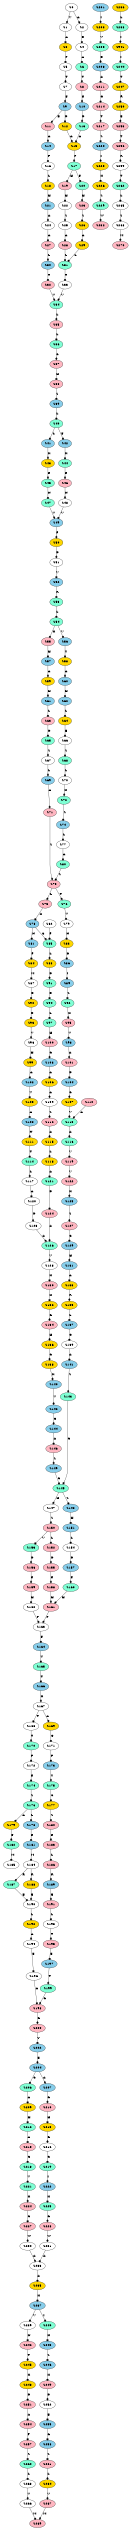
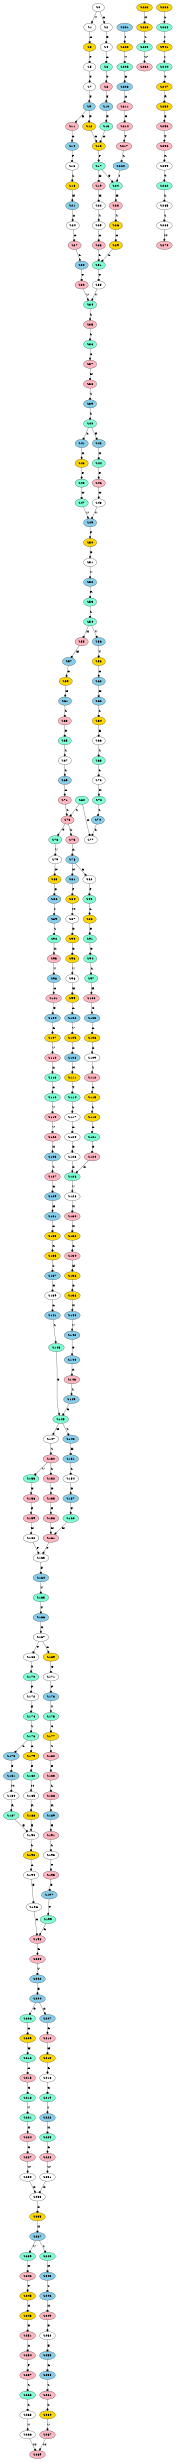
  strict digraph {
    node [fillcolor=lightpink style=filled]
    edge [arrowhead=dot]
    S0 [fillcolor=white]
    S1 [fillcolor=white]
    S2 [fillcolor=white]
    S3 [fillcolor=gold]
    S4 [fillcolor=white]
    S5 [fillcolor=white]
    S6 [fillcolor=aquamarine]
    S7 [fillcolor=white]
    S8
    S9 [fillcolor=skyblue]
    S10 [fillcolor=skyblue]
    S11
    S12 [fillcolor=gold]
    S13 [fillcolor=aquamarine]
    S14 [fillcolor=skyblue]
    S15 [fillcolor=gold]
    S16 [fillcolor=white]
    S17 [fillcolor=aquamarine]
    S18 [fillcolor=gold]
    S19
    S20 [fillcolor=aquamarine]
    S21 [fillcolor=skyblue]
    S22 [fillcolor=white]
    S23
    S24 [fillcolor=white]
    S25 [fillcolor=white]
    S26 [fillcolor=gold]
    S27
    S28
    S29 [fillcolor=gold]
    S30 [fillcolor=skyblue]
    S31 [fillcolor=aquamarine]
    S32
    S33 [fillcolor=white]
    S34 [fillcolor=aquamarine]
    S35
    S36 [fillcolor=aquamarine]
    S37
    S38
    S39 [fillcolor=skyblue]
    S40 [fillcolor=aquamarine]
    S41 [fillcolor=skyblue]
    S42 [fillcolor=skyblue]
    S43 [fillcolor=gold]
    S44 [fillcolor=aquamarine]
    S45 [fillcolor=aquamarine]
    S46
    S47 [fillcolor=aquamarine]
    S48 [fillcolor=white]
    S49 [fillcolor=skyblue]
    S50 [fillcolor=gold]
    S51 [fillcolor=white]
    S52 [fillcolor=skyblue]
    S53 [fillcolor=aquamarine]
    S54 [fillcolor=aquamarine]
    S55
    S56 [fillcolor=skyblue]
    S57 [fillcolor=skyblue]
    S58 [fillcolor=gold]
    S59 [fillcolor=gold]
    S60 [fillcolor=skyblue]
    S61 [fillcolor=skyblue]
    S62 [fillcolor=skyblue]
    S63
    S64 [fillcolor=gold]
    S65 [fillcolor=aquamarine]
    S66 [fillcolor=white]
    S67 [fillcolor=white]
    S68 [fillcolor=aquamarine]
    S69 [fillcolor=skyblue]
    S70 [fillcolor=white]
    S71
    S72 [fillcolor=aquamarine]
    S73
    S74 [fillcolor=skyblue]
    S75
    S76 [fillcolor=aquamarine]
    S77 [fillcolor=white]
    S78 [fillcolor=skyblue]
    S79 [fillcolor=white]
    S80 [fillcolor=aquamarine]
    S81 [fillcolor=skyblue]
    S82 [fillcolor=white]
    S83 [fillcolor=gold]
    S84 [fillcolor=gold]
    S85 [fillcolor=aquamarine]
    S86 [fillcolor=skyblue]
    S87 [fillcolor=white]
    S88 [fillcolor=gold]
    S89 [fillcolor=skyblue]
    S90 [fillcolor=gold]
    S91 [fillcolor=aquamarine]
    S92 [fillcolor=aquamarine]
    S93 [fillcolor=gold]
    S94 [fillcolor=aquamarine]
    S95
    S96 [fillcolor=white]
    S97 [fillcolor=aquamarine]
    S98 [fillcolor=skyblue]
    S99 [fillcolor=gold]
    S100
    S101
    S102 [fillcolor=skyblue]
    S103 [fillcolor=skyblue]
    S104 [fillcolor=skyblue]
    S105 [fillcolor=gold]
    S106 [fillcolor=gold]
    S107 [fillcolor=gold]
    S108 [fillcolor=skyblue]
    S109 [fillcolor=white]
    S110
    S111 [fillcolor=gold]
    S112
    S113 [fillcolor=aquamarine]
    S114 [fillcolor=aquamarine]
    S115 [fillcolor=gold]
    S116 [fillcolor=aquamarine]
    S117 [fillcolor=white]
    S118 [fillcolor=gold]
    S119
    S120 [fillcolor=white]
    S121 [fillcolor=aquamarine]
    S122
    S123 [fillcolor=white]
    S124
    S125 [fillcolor=skyblue]
    S126 [fillcolor=aquamarine]
    S127
    S128 [fillcolor=white]
    S129 [fillcolor=skyblue]
    S130
    S131 [fillcolor=skyblue]
    S132 [fillcolor=gold]
    S133 [fillcolor=gold]
    S134
    S135 [fillcolor=gold]
    S136 [fillcolor=gold]
    S137 [fillcolor=skyblue]
    S138 [fillcolor=gold]
    S139 [fillcolor=white]
    S140 [fillcolor=skyblue]
    S141 [fillcolor=skyblue]
    S142 [fillcolor=skyblue]
    S143 [fillcolor=aquamarine]
    S144 [fillcolor=skyblue]
    S145 [fillcolor=aquamarine]
    S146
    S147 [fillcolor=white]
    S148 [fillcolor=skyblue]
    S149 [fillcolor=skyblue]
    S150
    S151 [fillcolor=skyblue]
    S152
    S153 [fillcolor=aquamarine]
    S154 [fillcolor=white]
    S155
    S156
    S157 [fillcolor=skyblue]
    S158
    S159
    S160 [fillcolor=aquamarine]
    S161
    S162 [fillcolor=white]
    S163 [fillcolor=white]
    S164 [fillcolor=skyblue]
    S165 [fillcolor=aquamarine]
    S166 [fillcolor=skyblue]
    S167 [fillcolor=white]
    S168 [fillcolor=white]
    S169 [fillcolor=gold]
    S170 [fillcolor=aquamarine]
    S171 [fillcolor=white]
    S172 [fillcolor=white]
    S173 [fillcolor=skyblue]
    S174 [fillcolor=aquamarine]
    S175 [fillcolor=aquamarine]
    S176 [fillcolor=aquamarine]
    S177 [fillcolor=gold]
    S178 [fillcolor=skyblue]
    S179 [fillcolor=gold]
    S180
    S181 [fillcolor=skyblue]
    S182 [fillcolor=aquamarine]
    S183
    S184 [fillcolor=white]
    S185 [fillcolor=white]
    S186
    S187 [fillcolor=aquamarine]
    S188 [fillcolor=gold]
    S189 [fillcolor=skyblue]
    S190 [fillcolor=white]
    S191
    S192 [fillcolor=gold]
    S193 [fillcolor=white]
    S194 [fillcolor=white]
    S195
    S196 [fillcolor=white]
    S197 [fillcolor=skyblue]
    S198
    S199 [fillcolor=aquamarine]
    S200
    S202 [fillcolor=skyblue]
    S201 [fillcolor=skyblue]
    S203 [fillcolor=gold]
    S204 [fillcolor=skyblue]
    S205 [fillcolor=aquamarine]
    S206 [fillcolor=aquamarine]
    S207 [fillcolor=skyblue]
    S208 [fillcolor=skyblue]
    S209 [fillcolor=gold]
    S210
    S211
    S212 [fillcolor=aquamarine]
    S213 [fillcolor=gold]
    S214
    S215
    S216 [fillcolor=white]
    S217
    S218 [fillcolor=aquamarine]
    S219 [fillcolor=aquamarine]
    S220 [fillcolor=skyblue]
    S221 [fillcolor=aquamarine]
    S222 [fillcolor=skyblue]
    S223 [fillcolor=gold]
    S224
    S225 [fillcolor=aquamarine]
    S226 [fillcolor=gold]
    S227
    S228
    S229 [fillcolor=aquamarine]
    S230 [fillcolor=white]
    S231 [fillcolor=white]
    S232
    S233 [fillcolor=white]
    S235 [fillcolor=gold]
    S237 [fillcolor=skyblue]
    S236 [fillcolor=gold]
    S238 [fillcolor=aquamarine]
-   S239 [fillcolor=white]
+   S239 [fillcolor=aquamarine]
    S240 [fillcolor=aquamarine]
    n241 [fillcolor=gold label=S941]
    S242
    S243 [fillcolor=skyblue]
    S244 [fillcolor=aquamarine]
    S245 [fillcolor=gold]
    S246 [fillcolor=skyblue]
    S247 [fillcolor=gold]
    S248 [fillcolor=gold]
    S249
    S250 [fillcolor=gold]
    S251
    S252 [fillcolor=white]
    S253
    S254
    S255 [fillcolor=skyblue]
    S256
    S257
    S258 [fillcolor=skyblue]
    S259 [fillcolor=white]
    S260 [fillcolor=aquamarine]
    S261
    S262 [fillcolor=aquamarine]
    S263 [fillcolor=white]
    S264 [fillcolor=gold]
    S265 [fillcolor=white]
    S266 [fillcolor=white]
    S267
    S268 [fillcolor=white]
    S269
    S270
    S0 -> S1 [arrowhead=diamond label=V]
    S0 -> S2 [arrowhead=diamond label=A]
    S1 -> S3 [label=A]
    S2 -> S4 [label=D]
    S3 -> S5 [label=P]
    S4 -> S6 [label=A]
    S5 -> S7 [arrowhead=diamond label=T]
    S6 -> S8 [arrowhead=diamond label=T]
    S7 -> S9 [arrowhead=diamond label=F]
    S8 -> S10 [arrowhead=diamond label=F]
    S9 -> S11 [arrowhead=diamond label=E]
    S9 -> S12 [label=D]
    S10 -> S13 [arrowhead=diamond label=D]
    S11 -> S14 [arrowhead=diamond label=A]
    S12 -> S15 [arrowhead=diamond label=A]
    S13 -> S15 [label=A]
    S14 -> S16 [label=P]
    S15 -> S17 [arrowhead=diamond label=P]
    S16 -> S18 [arrowhead=diamond label=L]
    S17 -> S19 [label=H]
    S17 -> S20 [label=F]
    S18 -> S21 [arrowhead=diamond label=H]
    S19 -> S22 [label=H]
    S20 -> S23 [arrowhead=diamond label=H]
    S21 -> S24 [arrowhead=diamond label=A]
    S22 -> S25 [arrowhead=diamond label=S]
    S23 -> S26 [label=S]
    S24 -> S27 [label=A]
    S25 -> S28 [label=A]
    S26 -> S29 [label=A]
    S27 -> S30 [arrowhead=diamond label=L]
    S28 -> S31 [label=L]
    S29 -> S31 [label=L]
    S30 -> S32 [label=T]
    S31 -> S33 [label=T]
    S32 -> S34 [arrowhead=diamond label=V]
    S33 -> S34 [arrowhead=diamond label=V]
    S34 -> S35 [arrowhead=diamond label=L]
    S35 -> S36 [label=L]
    S36 -> S37 [arrowhead=diamond label=C]
    S37 -> S38 [label=H]
    S38 -> S39 [label=S]
    S39 -> S40 [label=L]
    S40 -> S41 [label=L]
    S40 -> S42 [label=F]
    S41 -> S43 [arrowhead=diamond label=K]
    S42 -> S44 [label=K]
    S43 -> S45 [arrowhead=diamond label=F]
    S44 -> S46 [arrowhead=diamond label=F]
    S45 -> S47 [label=N]
    S46 -> S48 [arrowhead=diamond label=N]
    S47 -> S49 [arrowhead=diamond label=V]
    S48 -> S49 [label=V]
    S49 -> S50 [arrowhead=diamond label=P]
    S50 -> S51 [arrowhead=diamond label=D]
    S51 -> S52 [label=V]
    S52 -> S53 [label=R]
    S53 -> S54 [label=L]
    S54 -> S55 [label=K]
    S54 -> S56 [label=V]
    S55 -> S57 [label=H]
    S56 -> S58 [label=Y]
    S57 -> S59 [arrowhead=diamond label=A]
    S58 -> S60 [arrowhead=diamond label=A]
    S59 -> S61 [arrowhead=diamond label=H]
    S60 -> S62 [label=H]
    S61 -> S63 [label=L]
    S62 -> S64 [label=L]
    S63 -> S65 [label=D]
    S64 -> S66 [label=E]
    S65 -> S67 [arrowhead=diamond label=S]
    S66 -> S68 [label=S]
    S67 -> S69 [arrowhead=diamond label=L]
    S68 -> S70 [label=L]
    S69 -> S71 [arrowhead=diamond label=A]
    S70 -> S72 [arrowhead=diamond label=K]
    S71 -> S73 [arrowhead=diamond label=S]
    S72 -> S74 [label=S]
    S73 -> S75 [arrowhead=diamond label=L]
    S73 -> S76 [arrowhead=diamond label=T]
    S74 -> S77 [label=L]
    S75 -> S78 [label=A]
    S76 -> S79 [label=V]
-   S77 -> S80 [label=A]
+   S80 -> S77 [label=A]
    S78 -> S81 [label=N]
-   S78 -> S85 [arrowhead=diamond label=G]
+   S78 -> S82 [arrowhead=diamond label=G]
    S79 -> S83 [label=N]
    S80 -> S73 [label=S]
    S81 -> S84 [label=P]
    S82 -> S85 [label=P]
    S83 -> S86 [label=D]
    S84 -> S87 [label=M]
    S85 -> S88 [arrowhead=diamond label=L]
    S86 -> S89 [label=I]
    S87 -> S90 [label=D]
    S88 -> S91 [arrowhead=diamond label=D]
    S89 -> S92 [label=S]
    S90 -> S93 [label=D]
    S91 -> S94 [label=D]
    S92 -> S95 [arrowhead=diamond label=K]
    S93 -> S96 [arrowhead=diamond label=V]
    S94 -> S97 [label=L]
    S95 -> S98 [label=V]
    S96 -> S99 [label=H]
    S97 -> S100 [arrowhead=diamond label=H]
    S98 -> S101 [arrowhead=diamond label=A]
    S99 -> S102 [label=A]
    S100 -> S103 [arrowhead=diamond label=G]
    S101 -> S104 [label=D]
    S102 -> S105 [label=V]
    S103 -> S106 [label=A]
    S104 -> S107 [arrowhead=diamond label=G]
    S105 -> S108 [label=A]
    S106 -> S109 [arrowhead=diamond label=A]
-   S107 -> S113 [arrowhead=diamond label=V]
+   S107 -> S110 [arrowhead=diamond label=V]
    S108 -> S111 [arrowhead=diamond label=N]
    S109 -> S112 [arrowhead=diamond label=S]
    S110 -> S113 [arrowhead=diamond label=A]
    S111 -> S114 [label=T]
    S112 -> S115 [arrowhead=diamond label=A]
    S113 -> S116 [arrowhead=diamond label=A]
    S114 -> S117 [arrowhead=diamond label=L]
    S115 -> S118 [arrowhead=diamond label=L]
    S116 -> S119 [label=V]
    S117 -> S120 [label=A]
    S118 -> S121 [label=A]
    S119 -> S122 [label=V]
    S120 -> S123 [arrowhead=diamond label=D]
    S121 -> S124 [label=D]
    S122 -> S125 [arrowhead=diamond label=K]
    S123 -> S126 [arrowhead=diamond label=A]
    S124 -> S126 [arrowhead=diamond label=A]
    S125 -> S127 [arrowhead=diamond label=S]
    S126 -> S128 [arrowhead=diamond label=V]
    S127 -> S129 [label=G]
    S128 -> S130 [label=K]
    S129 -> S131 [arrowhead=diamond label=H]
    S130 -> S132 [label=K]
    S131 -> S133 [label=A]
    S132 -> S134 [arrowhead=diamond label=G]
    S133 -> S135 [arrowhead=diamond label=R]
    S134 -> S136 [arrowhead=diamond label=H]
    S135 -> S137 [label=L]
    S136 -> S138 [arrowhead=diamond label=G]
    S137 -> S139 [label=Q]
    S138 -> S140 [arrowhead=diamond label=K]
    S139 -> S141 [label=A]
    S140 -> S142 [arrowhead=diamond label=V]
    S141 -> S143 [arrowhead=diamond label=S]
    S142 -> S144 [arrowhead=diamond label=Q]
    S143 -> S145 [arrowhead=diamond label=G]
    S144 -> S146 [label=A]
    S145 -> S147 [arrowhead=diamond label=H]
    S145 -> S148 [label=S]
    S146 -> S149 [arrowhead=diamond label=S]
    S147 -> S150 [arrowhead=diamond label=S]
    S148 -> S151 [label=H]
    S149 -> S145 [label=G]
    S150 -> S152 [label=L]
    S150 -> S153 [label=V]
    S151 -> S154 [label=L]
    S152 -> S155 [arrowhead=diamond label=D]
    S153 -> S156 [arrowhead=diamond label=D]
    S154 -> S157 [arrowhead=diamond label=D]
    S155 -> S158 [arrowhead=diamond label=F]
    S156 -> S159 [arrowhead=diamond label=F]
    S157 -> S160 [arrowhead=diamond label=F]
    S158 -> S161 [arrowhead=diamond label=H]
    S159 -> S162 [label=H]
    S160 -> S161 [arrowhead=diamond label=H]
    S161 -> S163 [arrowhead=diamond label=P]
    S162 -> S163 [arrowhead=diamond label=P]
    S163 -> S164 [label=F]
    S164 -> S165 [label=Y]
    S165 -> S166 [label=T]
    S166 -> S167 [arrowhead=diamond label=K]
    S167 -> S168 [label=T]
    S167 -> S169 [arrowhead=diamond label=A]
    S168 -> S170 [arrowhead=diamond label=T]
    S169 -> S171 [label=Q]
    S170 -> S172 [label=P]
    S171 -> S173 [label=P]
    S172 -> S174 [label=F]
    S173 -> S175 [arrowhead=diamond label=Y]
    S174 -> S176 [label=S]
    S175 -> S177 [label=C]
    S176 -> S178 [label=L]
    S176 -> S179 [label=A]
    S177 -> S180 [label=S]
    S178 -> S181 [label=F]
    S179 -> S182 [arrowhead=diamond label=F]
    S180 -> S183 [arrowhead=diamond label=F]
    S181 -> S184 [label=M]
-   S182 -> S185 [label=M]
+   S182 -> S185 [arrowhead=diamond label=M]
    S183 -> S186 [label=L]
    S184 -> S187 [arrowhead=diamond label=R]
-   S184 -> S188 [arrowhead=diamond label=R]
+   S185 -> S188 [arrowhead=diamond label=R]
    S186 -> S189 [arrowhead=diamond label=R]
    S187 -> S190 [label=E]
    S188 -> S190 [arrowhead=diamond label=E]
    S189 -> S191 [arrowhead=diamond label=E]
    S190 -> S192 [label=L]
    S191 -> S193 [label=L]
    S192 -> S194 [arrowhead=diamond label=A]
    S193 -> S195 [arrowhead=diamond label=T]
    S194 -> S196 [label=E]
    S195 -> S197 [label=E]
    S196 -> S198 [label=A]
    S197 -> S199 [arrowhead=diamond label=T]
    S198 -> S200 [arrowhead=diamond label=G]
    S199 -> S198 [arrowhead=diamond label=G]
    S200 -> S202 [label=Y]
    S202 -> S204 [arrowhead=diamond label=E]
    S201 -> S203 [arrowhead=diamond label=I]
    S203 -> S205 [label=V]
    S204 -> S206 [label=G]
    S204 -> S207 [arrowhead=diamond label=A]
    S205 -> S208 [arrowhead=diamond label=D]
    S206 -> S209 [label=A]
    S207 -> S210 [arrowhead=diamond label=G]
    S208 -> S211 [label=A]
    S209 -> S212 [label=H]
    S210 -> S213 [label=H]
    S211 -> S214 [label=Q]
    S212 -> S215 [label=A]
    S213 -> S216 [arrowhead=diamond label=G]
    S214 -> S217 [arrowhead=diamond label=T]
    S215 -> S218 [label=G]
    S216 -> S219 [label=G]
    S217 -> S220 [label=S]
    S218 -> S221 [label=V]
    S219 -> S222 [arrowhead=diamond label=I]
-   S220 -> S223 [arrowhead=diamond label=I]
+   S220 -> S20 [arrowhead=diamond label=I]
    S221 -> S224 [arrowhead=diamond label=K]
    S222 -> S225 [label=K]
    S223 -> S226 [label=K]
    S224 -> S227 [label=G]
    S225 -> S228 [arrowhead=diamond label=G]
    S226 -> S229 [arrowhead=diamond label=S]
    S227 -> S230 [arrowhead=diamond label=W]
    S228 -> S231 [arrowhead=diamond label=W]
    S229 -> S232 [arrowhead=diamond label=W]
    S230 -> S233 [arrowhead=diamond label=A]
    S231 -> S233 [label=A]
    S233 -> S235 [label=A]
    S235 -> S237 [label=K]
    S237 -> S239 [label=V]
    S237 -> S240 [label=I]
    S236 -> S238 [arrowhead=diamond label=L]
    S238 -> n241 [arrowhead=diamond label=I]
    S239 -> S242 [label=N]
    S240 -> S243 [label=N]
    n241 -> S244 [arrowhead=diamond label=I]
    S242 -> S245 [arrowhead=diamond label=T]
    S243 -> S246 [label=S]
    S244 -> S247 [label=T]
    S245 -> S248 [label=K]
    S246 -> S249 [label=K]
    S247 -> S250 [label=R]
    S248 -> S251 [label=D]
    S249 -> S252 [arrowhead=diamond label=D]
    S250 -> S253 [arrowhead=diamond label=E]
    S251 -> S254 [label=A]
    S252 -> S255 [label=E]
    S253 -> S256 [arrowhead=diamond label=T]
    S254 -> S257 [label=P]
    S255 -> S258 [label=G]
    S256 -> S259 [arrowhead=diamond label=R]
    S257 -> S260 [label=S]
    S258 -> S261 [label=S]
    S259 -> S262 [arrowhead=diamond label=T]
    S260 -> S263 [label=L]
    S261 -> S264 [arrowhead=diamond label=L]
    S262 -> S265 [label=L]
    S263 -> S266 [arrowhead=diamond label=V]
    S264 -> S267 [arrowhead=diamond label=V]
    S265 -> S268 [label=S]
    S266 -> S269 [label=M]
    S267 -> S269 [arrowhead=diamond label=M]
    S268 -> S270 [arrowhead=diamond label=M]
  }
